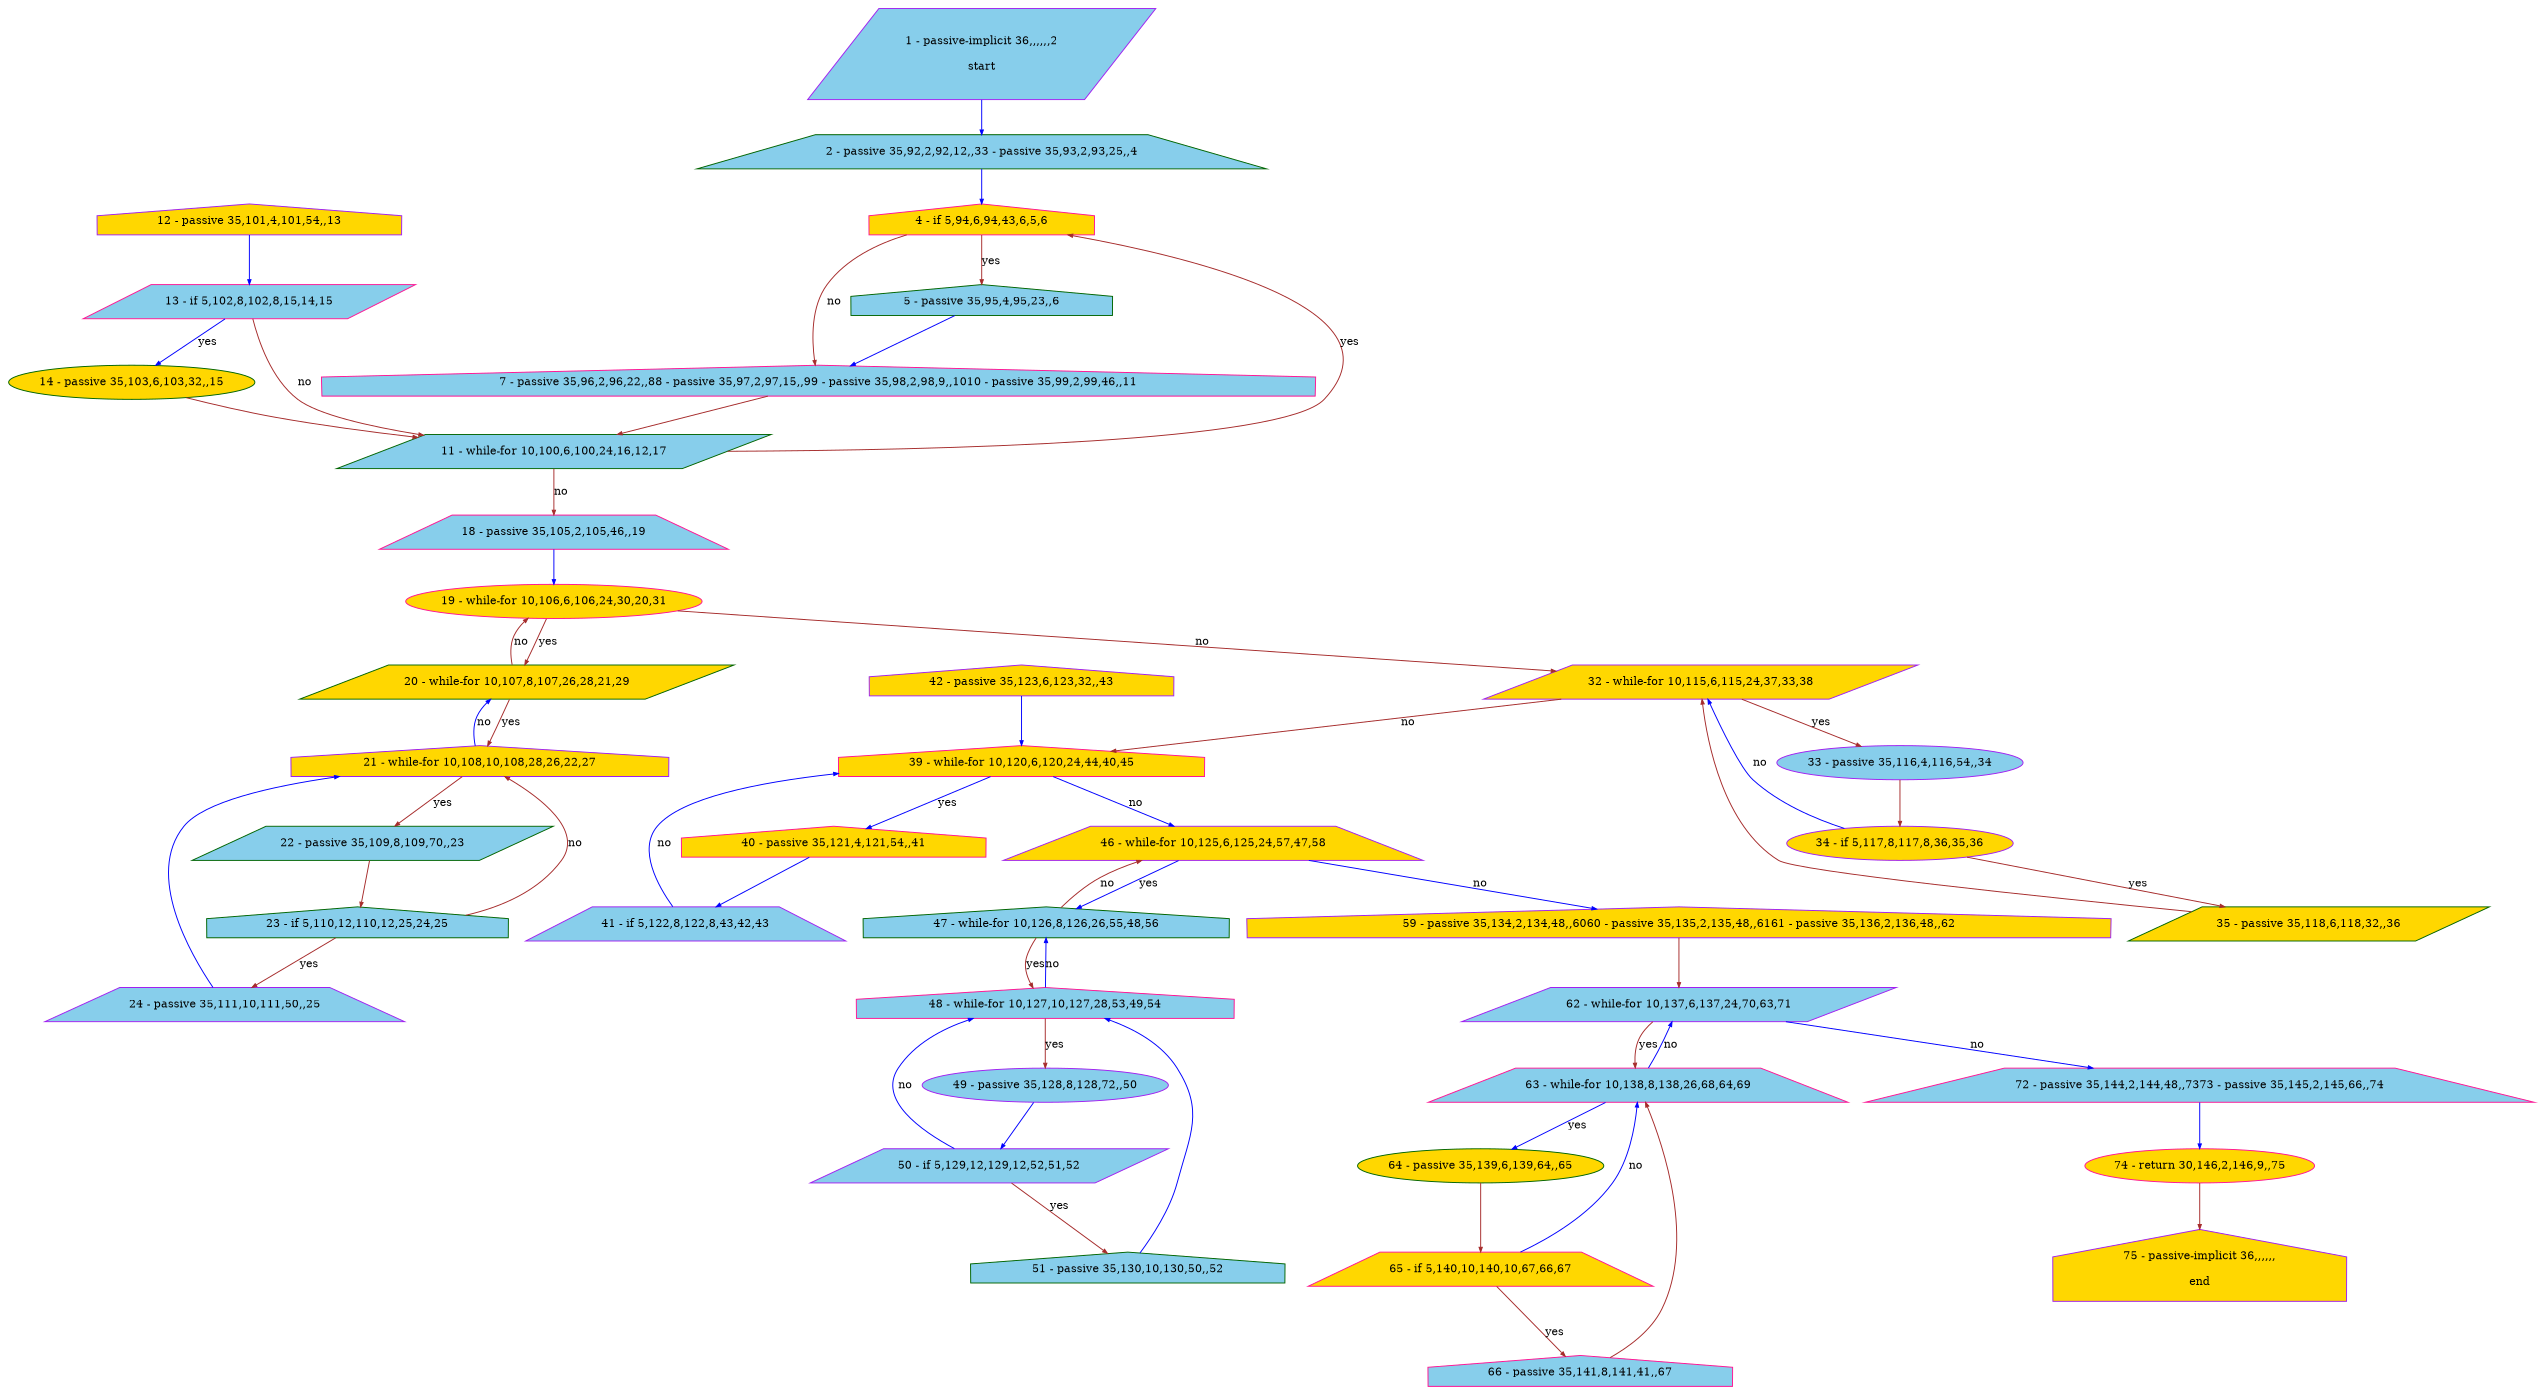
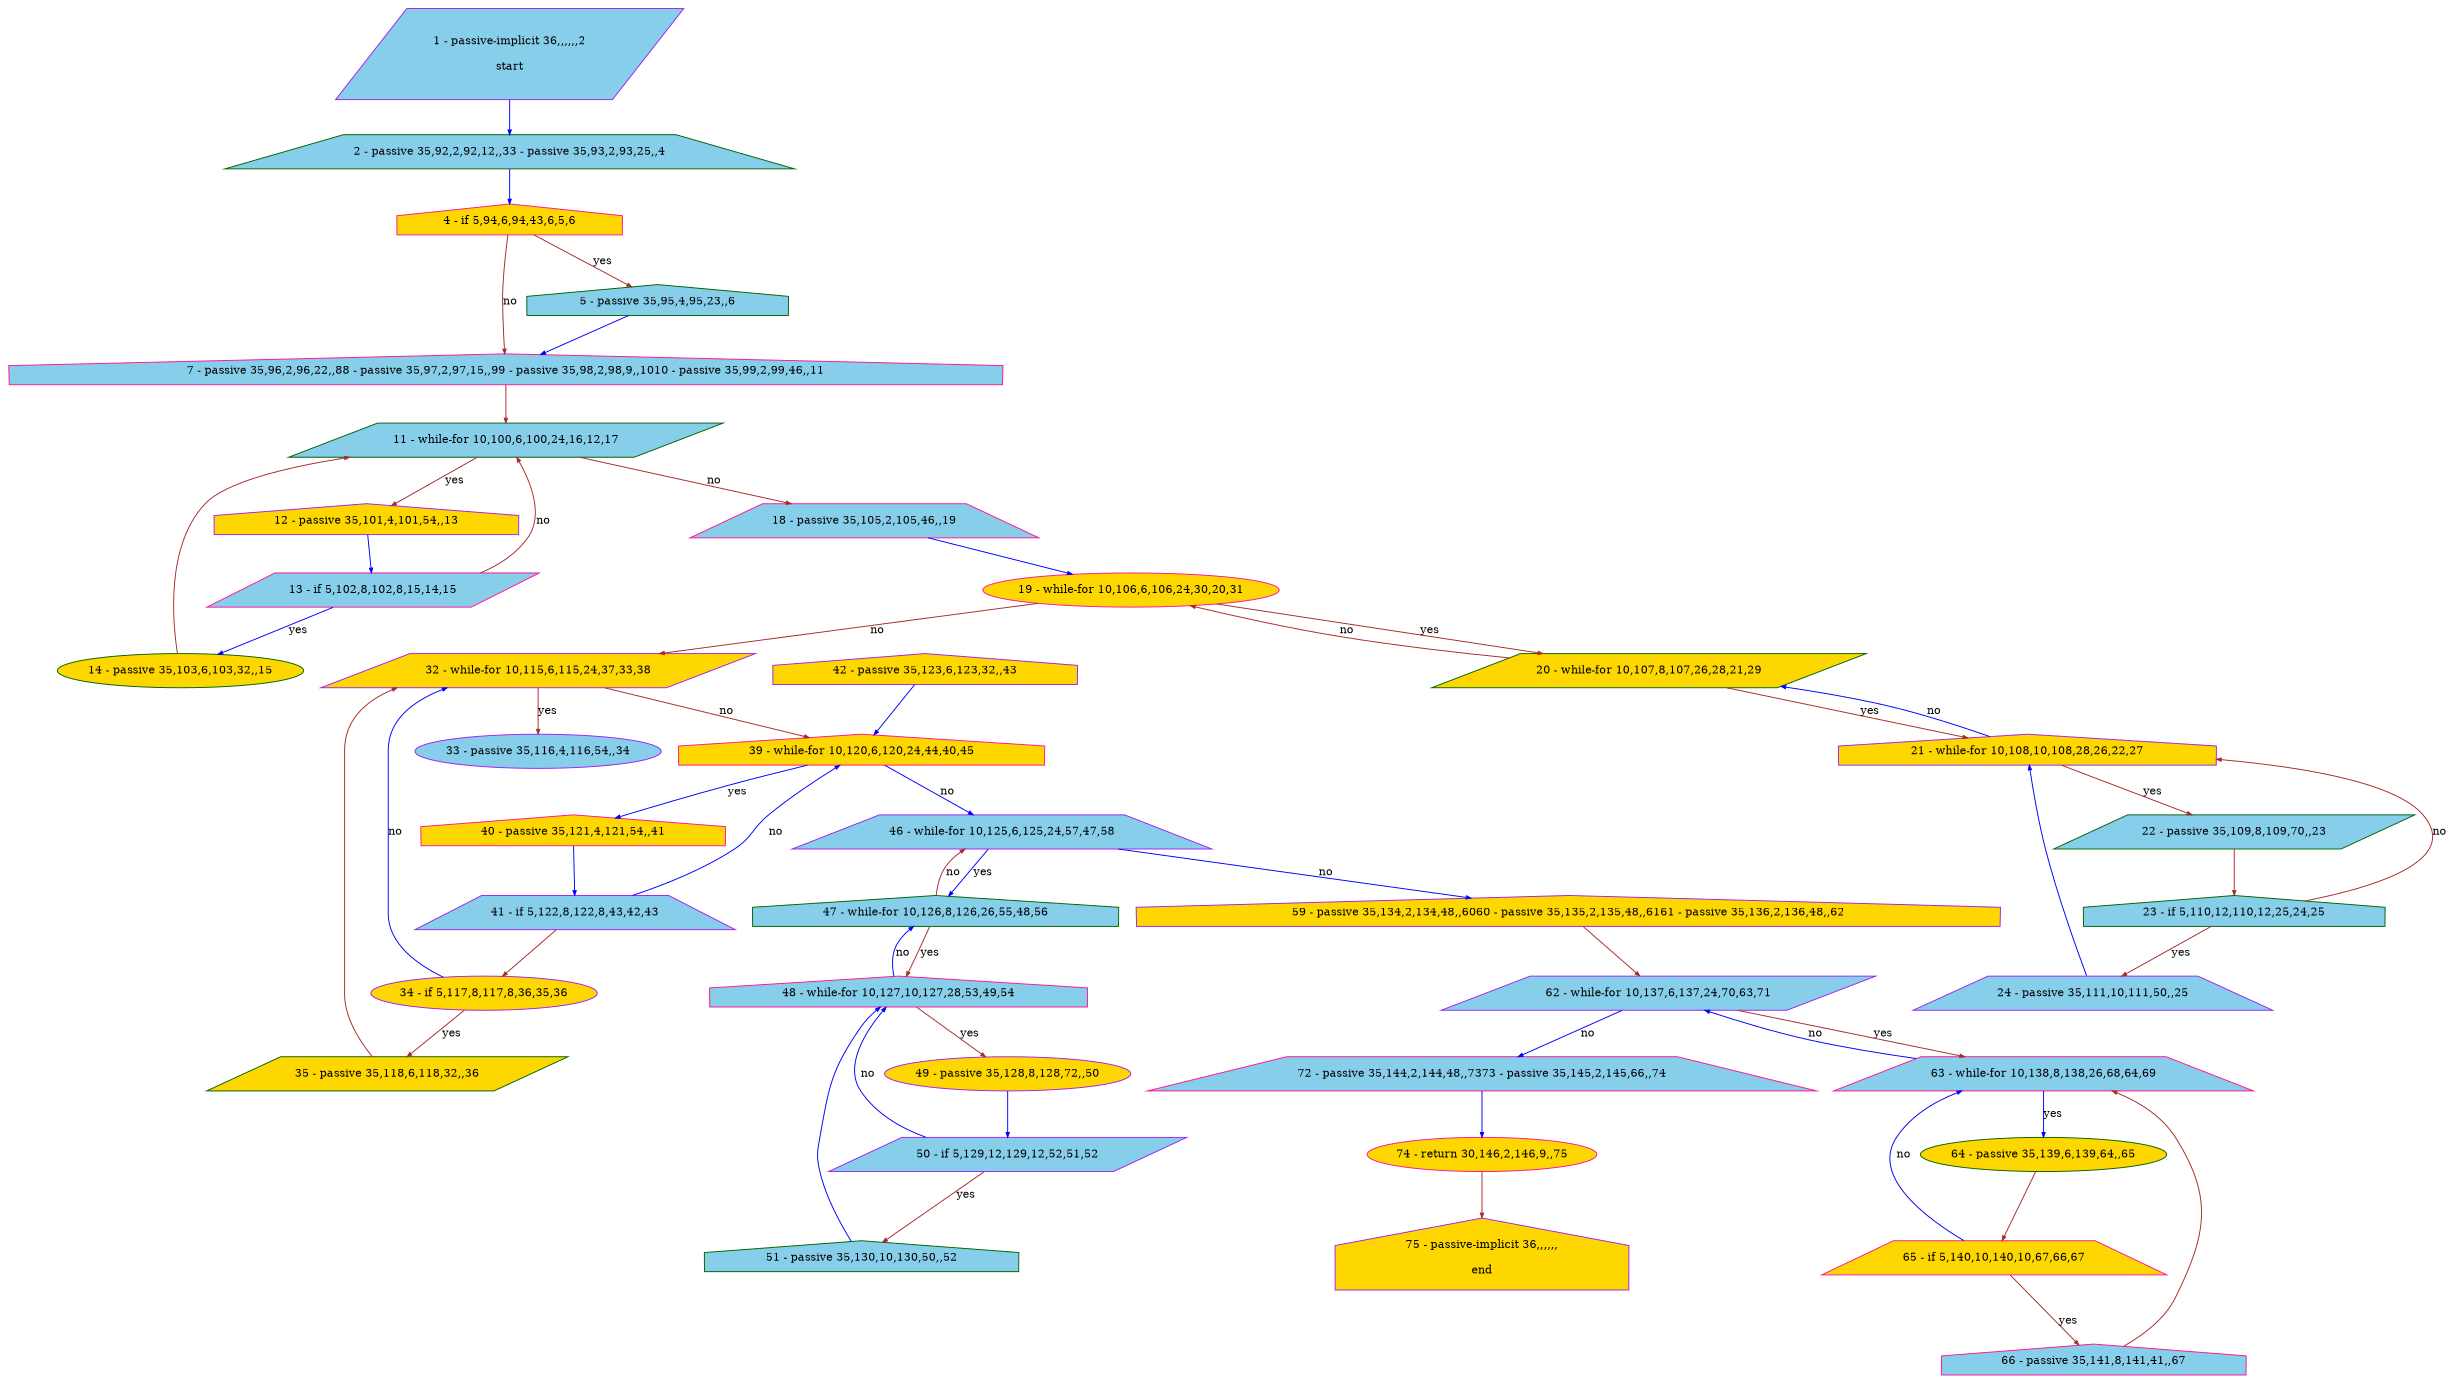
  digraph {
    bgcolor=white
    compound=true
    fillcolor="#FFFFCC"
    fontname="DejaVu Serif"
    fontsize=12
    pack=true
    packmode=clust
    style="rounded,filled"
    node [color=purple compound=true fillcolor=skyblue fixedsize=false fontname="DejaVu Serif" fontsize=12 node_initialized=no shape=house style=filled]
    edge [arrowhead=normal arrowsize=0.5 arrowtail=none color=brown compound=true dir=forward fontcolor=black fontname="DejaVu Serif" fontsize=12]
    n1 [color=darkgreen label="2 - passive 35,92,2,92,12,,33 - passive 35,93,2,93,25,,4" shape=trapezium]
    n2 [color=deeppink fillcolor=gold label="4 - if 5,94,6,94,43,6,5,6"]
    n3 [color=darkgreen label="5 - passive 35,95,4,95,23,,6"]
    n4 [color=deeppink label="7 - passive 35,96,2,96,22,,88 - passive 35,97,2,97,15,,99 - passive 35,98,2,98,9,,1010 - passive 35,99,2,99,46,,11"]
    n5 [label="1 - passive-implicit 36,,,,,,2\n\nstart" shape=parallelogram]
    n6 [color=darkgreen label="11 - while-for 10,100,6,100,24,16,12,17" shape=parallelogram]
    n7 [fillcolor=gold label="12 - passive 35,101,4,101,54,,13"]
    n8 [color=deeppink label="18 - passive 35,105,2,105,46,,19" shape=trapezium]
    n9 [color=deeppink label="13 - if 5,102,8,102,8,15,14,15" shape=parallelogram]
    n10 [color=deeppink fillcolor=gold label="19 - while-for 10,106,6,106,24,30,20,31" shape=ellipse]
    n11 [color=darkgreen fillcolor=gold label="14 - passive 35,103,6,103,32,,15" shape=ellipse]
    n12 [color=darkgreen fillcolor=gold label="20 - while-for 10,107,8,107,26,28,21,29" shape=parallelogram]
    n13 [fillcolor=gold label="32 - while-for 10,115,6,115,24,37,33,38" shape=parallelogram]
    n14 [fillcolor=gold label="21 - while-for 10,108,10,108,28,26,22,27"]
    n15 [label="33 - passive 35,116,4,116,54,,34" shape=ellipse]
    n16 [color=deeppink fillcolor=gold label="39 - while-for 10,120,6,120,24,44,40,45"]
    n17 [color=darkgreen label="22 - passive 35,109,8,109,70,,23" shape=parallelogram]
    n18 [fillcolor=gold label="34 - if 5,117,8,117,8,36,35,36" shape=ellipse]
    n19 [color=deeppink fillcolor=gold label="40 - passive 35,121,4,121,54,,41"]
-   n20 [fillcolor=gold label="46 - while-for 10,125,6,125,24,57,47,58" shape=trapezium]
+   n20 [label="46 - while-for 10,125,6,125,24,57,47,58" shape=trapezium]
    n21 [color=darkgreen label="23 - if 5,110,12,110,12,25,24,25"]
    n22 [label="24 - passive 35,111,10,111,50,,25" shape=trapezium]
    n23 [color=darkgreen fillcolor=gold label="35 - passive 35,118,6,118,32,,36" shape=parallelogram]
    n24 [label="41 - if 5,122,8,122,8,43,42,43" shape=trapezium]
    n25 [color=darkgreen label="47 - while-for 10,126,8,126,26,55,48,56"]
    n26 [fillcolor=gold label="59 - passive 35,134,2,134,48,,6060 - passive 35,135,2,135,48,,6161 - passive 35,136,2,136,48,,62"]
    n27 [color=deeppink label="48 - while-for 10,127,10,127,28,53,49,54"]
    n28 [label="62 - while-for 10,137,6,137,24,70,63,71" shape=parallelogram]
    n29 [fillcolor=gold label="42 - passive 35,123,6,123,32,,43"]
-   n30 [label="49 - passive 35,128,8,128,72,,50" shape=ellipse]
+   n30 [fillcolor=gold label="49 - passive 35,128,8,128,72,,50" shape=ellipse]
    n31 [color=deeppink label="63 - while-for 10,138,8,138,26,68,64,69" shape=trapezium]
    n32 [color=deeppink label="72 - passive 35,144,2,144,48,,7373 - passive 35,145,2,145,66,,74" shape=trapezium]
    n33 [label="50 - if 5,129,12,129,12,52,51,52" shape=parallelogram]
    n34 [color=darkgreen label="51 - passive 35,130,10,130,50,,52"]
    n35 [color=darkgreen fillcolor=gold label="64 - passive 35,139,6,139,64,,65" shape=ellipse]
    n36 [color=deeppink fillcolor=gold label="74 - return 30,146,2,146,9,,75" shape=ellipse]
    n37 [color=deeppink fillcolor=gold label="65 - if 5,140,10,140,10,67,66,67" shape=trapezium]
    n38 [fillcolor=gold label="75 - passive-implicit 36,,,,,,\n\nend"]
    n39 [color=deeppink label="66 - passive 35,141,8,141,41,,67"]
    n1 -> n2 [color=blue]
    n2 -> n3 [label=yes]
    n2 -> n4 [label=no]
    n3 -> n4 [color=blue]
    n4 -> n6
    n5 -> n1 [color=blue]
-   n6 -> n2 [label=yes]
+   n6 -> n7 [label=yes]
    n6 -> n8 [label=no]
    n7 -> n9 [color=blue]
    n8 -> n10 [color=blue]
    n9 -> n6 [label=no]
    n9 -> n11 [color=blue label=yes]
    n10 -> n12 [label=yes]
    n10 -> n13 [label=no]
    n11 -> n6
    n12 -> n10 [label=no]
    n12 -> n14 [label=yes]
    n13 -> n15 [label=yes]
    n13 -> n16 [label=no]
    n14 -> n12 [color=blue label=no]
    n14 -> n17 [label=yes]
-   n15 -> n18
+   n24 -> n18
    n16 -> n19 [color=blue label=yes]
    n16 -> n20 [color=blue label=no]
    n17 -> n21
    n18 -> n13 [color=blue label=no]
    n18 -> n23 [label=yes]
    n19 -> n24 [color=blue]
    n20 -> n25 [color=blue label=yes]
    n20 -> n26 [color=blue label=no]
    n21 -> n14 [label=no]
    n21 -> n22 [label=yes]
    n22 -> n14 [color=blue]
    n23 -> n13
    n24 -> n16 [color=blue label=no]
    n25 -> n20 [label=no]
    n25 -> n27 [label=yes]
    n26 -> n28
    n27 -> n25 [color=blue label=no]
    n27 -> n30 [label=yes]
    n28 -> n31 [label=yes]
    n28 -> n32 [color=blue label=no]
    n29 -> n16 [color=blue]
    n30 -> n33 [color=blue]
    n31 -> n28 [color=blue label=no]
    n31 -> n35 [color=blue label=yes]
    n32 -> n36 [color=blue]
    n33 -> n27 [color=blue label=no]
    n33 -> n34 [label=yes]
    n34 -> n27 [color=blue]
    n35 -> n37
    n36 -> n38
    n37 -> n31 [color=blue label=no]
    n37 -> n39 [label=yes]
    n39 -> n31
  }
